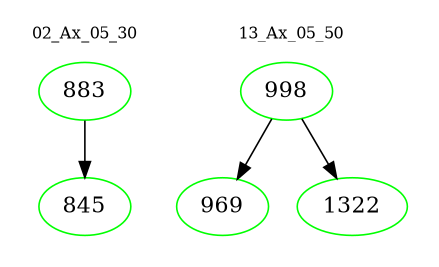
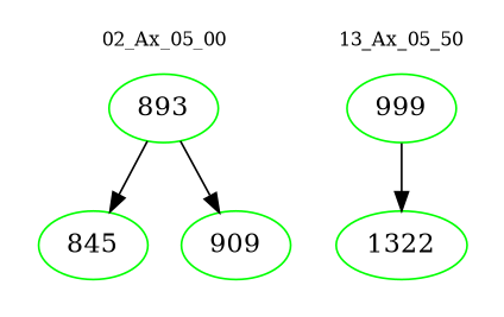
  digraph {
    node [color=green]
    edge [color=black]
-   n1 [label=883]
+   n1 [label=893]
    n2 [label=845]
-   n4 [label=998]
-   n5 [label=969]
+   n3 [label=909]
+   n4 [label=999]
    n6 [label=1322]
    subgraph cluster_1 {
      color=white
      fontsize=10
-     label="02_Ax_05_30"
+     label="02_Ax_05_00"
      n1
      n2
+     n3
    }
    subgraph cluster_2 {
      color=white
      fontsize=10
      label="13_Ax_05_50"
      n4
-     n5
      n6
    }
    n1 -> n2
-   n4 -> n5
+   n1 -> n3
    n4 -> n6
  }
